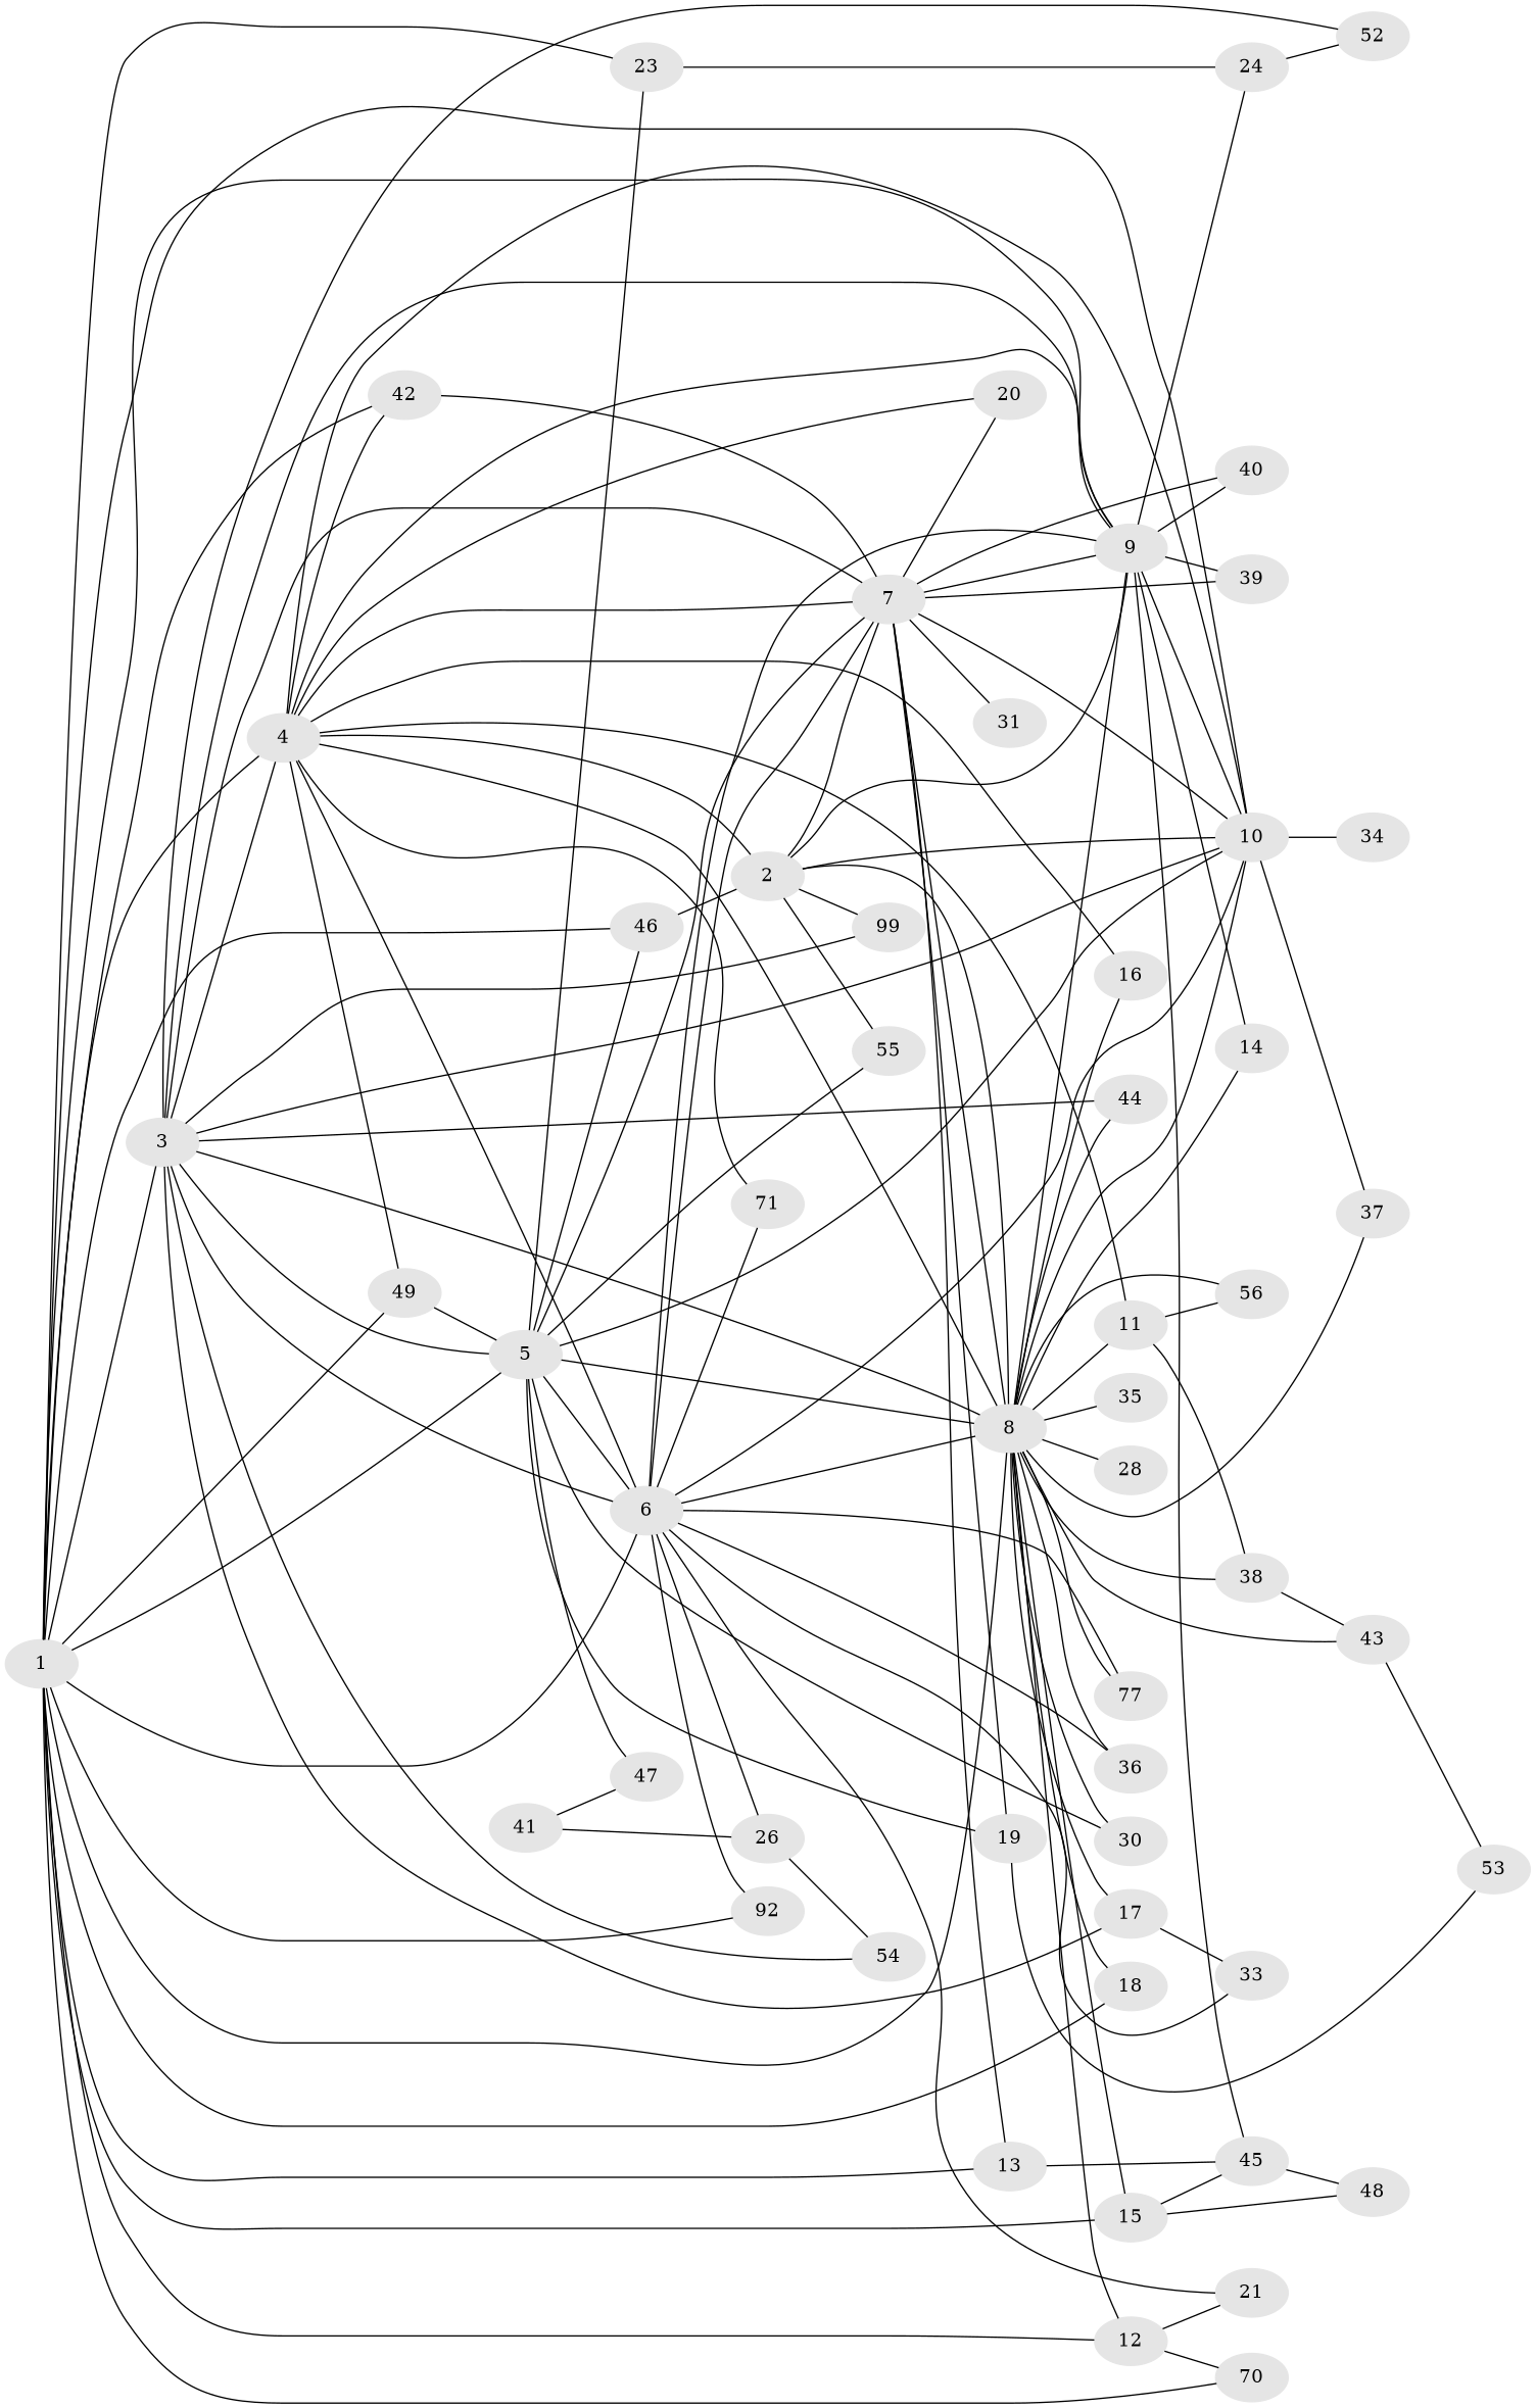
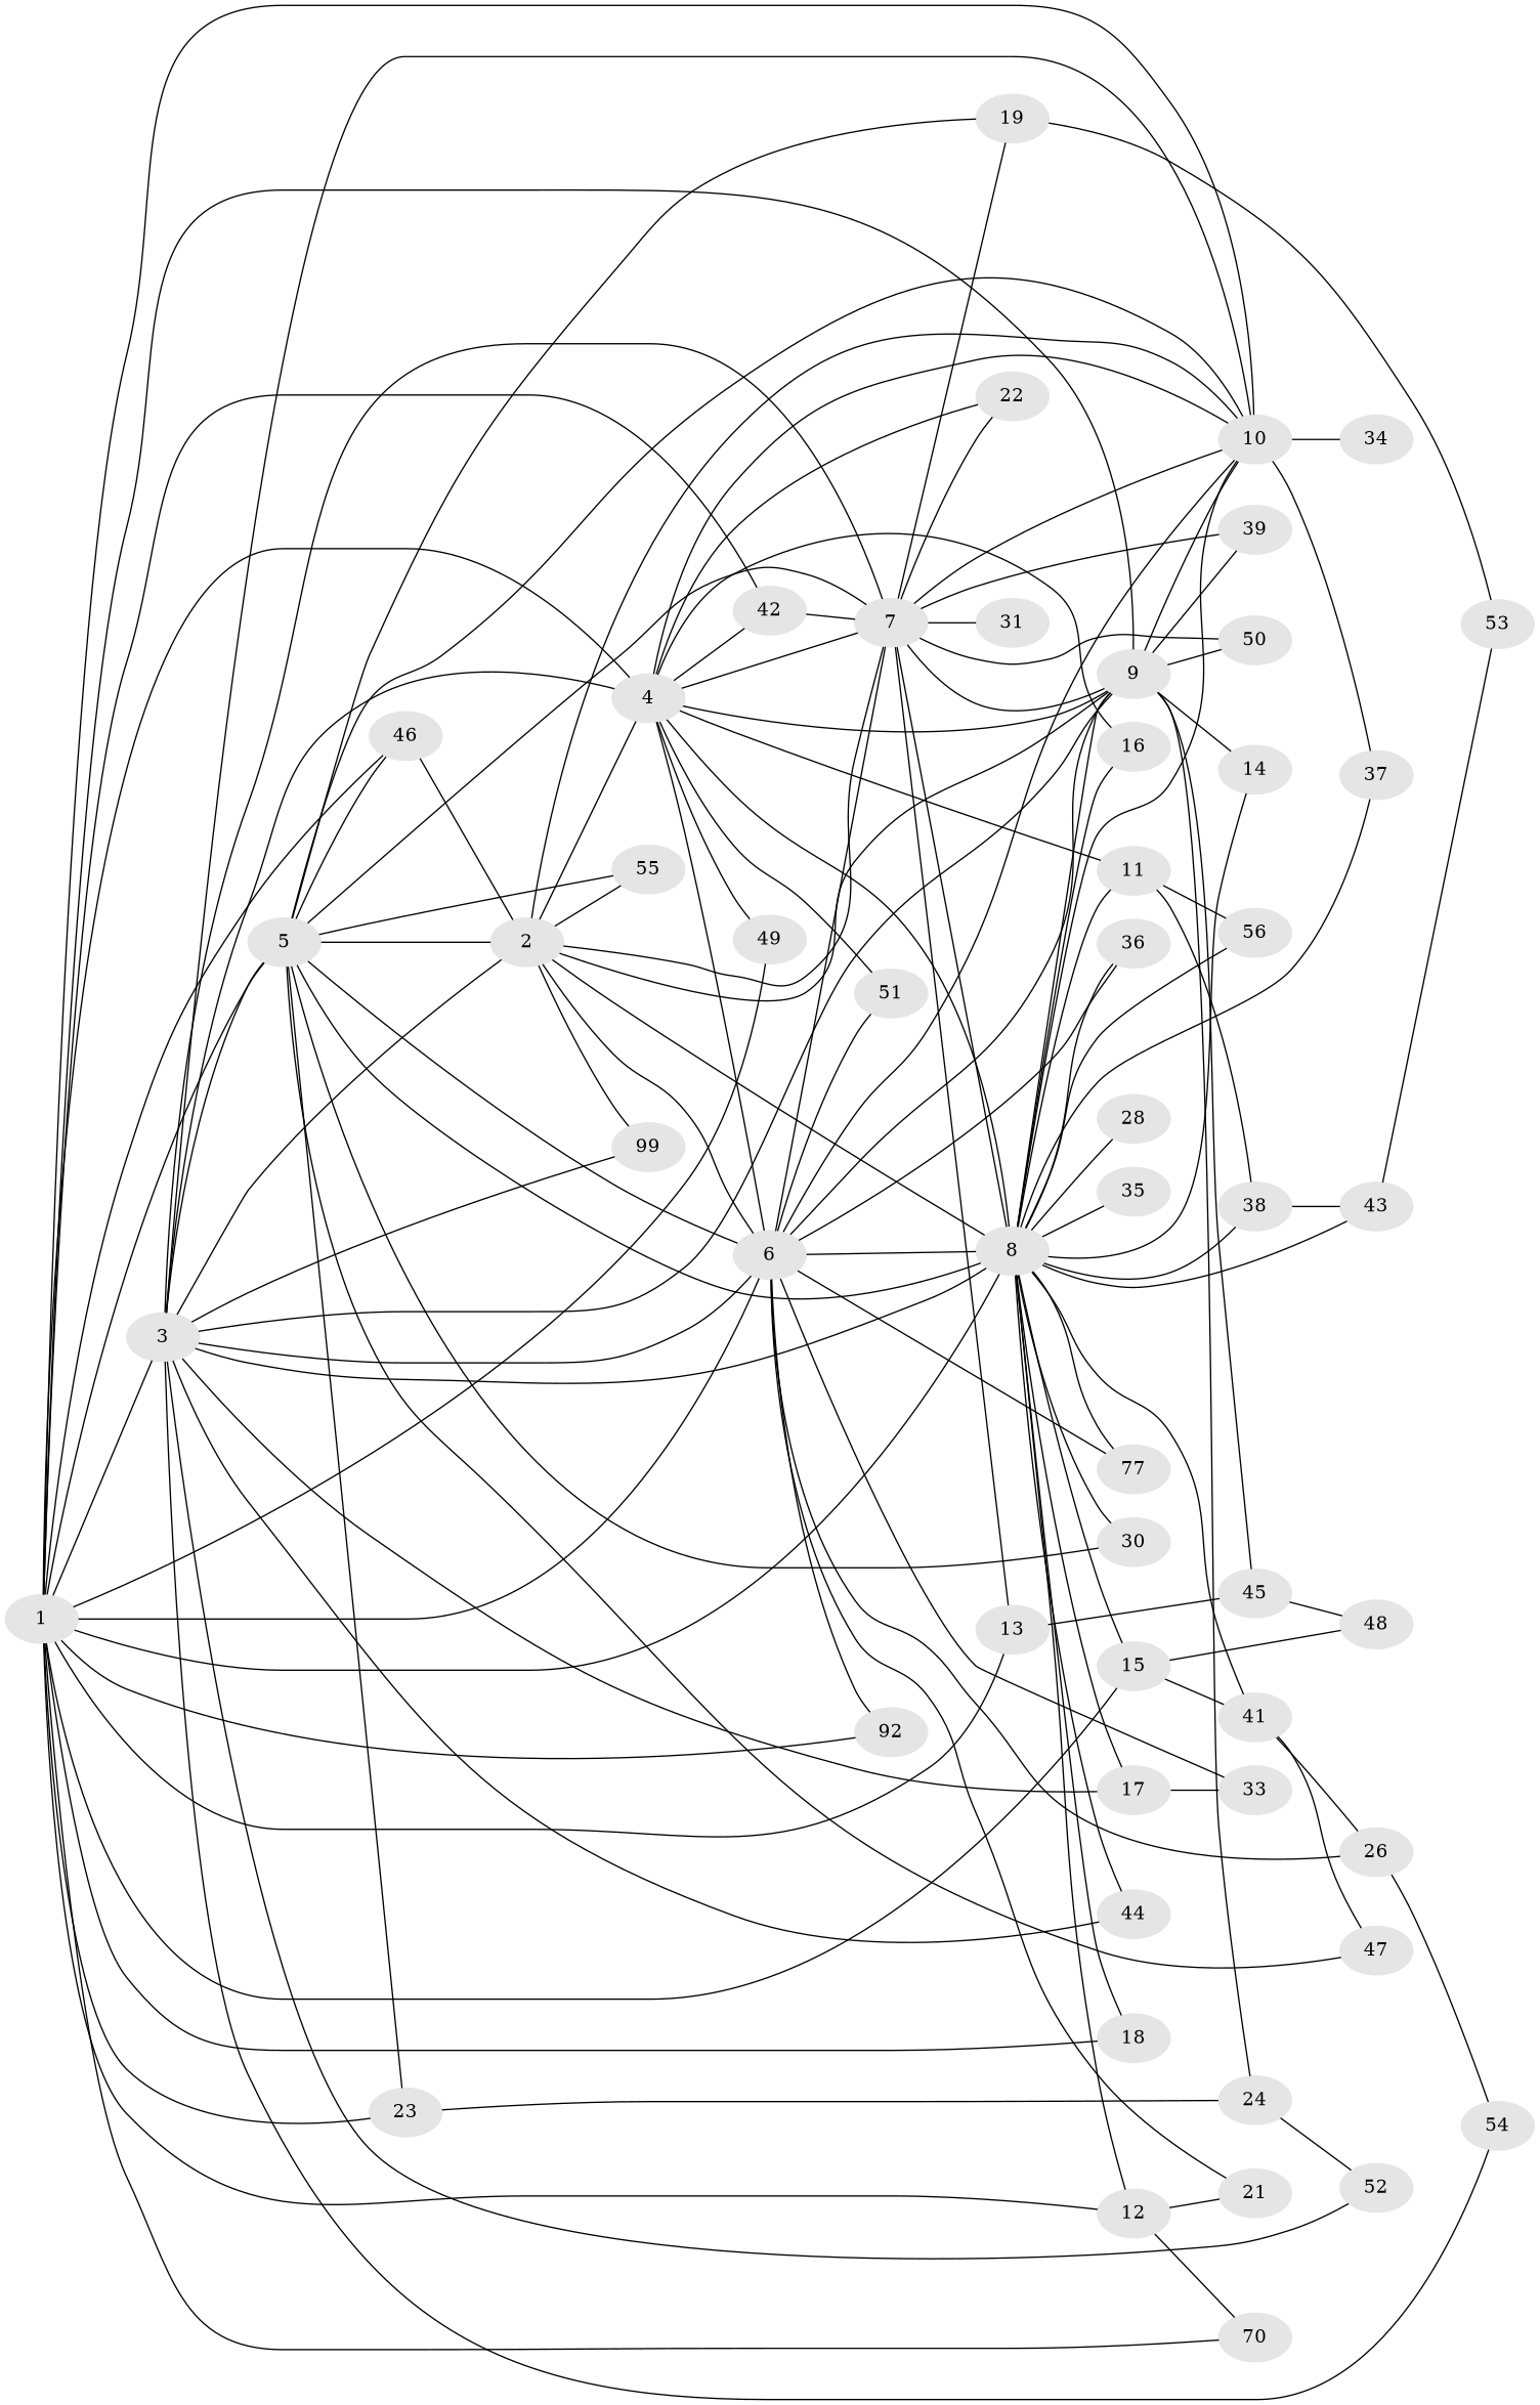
  graph {
    rankdir=LR
    node [color=gray90 style=filled]
    1
    3
    4
    5
    6
    8
    9
    10
    12
    13
    15
    18
    23
    n14 [label=92]
    n15 [label=70]
    42
    46
    49
    2
    7
    n21 [label=99]
    55
    17
    44
    52
    54
    11
    16
-   22 [label=20]
-   51 [label=71]
+   22
+   51
    19
    30
    47
    21
    26
    n36 [label=77]
    33
    36
    31
    39
-   50 [label=40]
+   50
    28
    14
    35
    37
    38
    41
    43
    56
    24
    45
    34
    48
    53
    1 -- 3
    1 -- 4
    1 -- 5
    1 -- 6
    1 -- 8
    1 -- 9
    1 -- 10
    1 -- 12
    1 -- 13
    1 -- 15
    1 -- 18
    1 -- 23
    1 -- n14
    1 -- n15
    1 -- 42
    1 -- 46
    1 -- 49
    3 -- 4
    3 -- 5
    3 -- 6
    3 -- 8
    3 -- 9
    3 -- 10
    3 -- 7
    3 -- n21
    3 -- 17
    3 -- 44
    3 -- 52
    3 -- 54
    4 -- 6
    4 -- 8
    4 -- 9
    4 -- 10
    4 -- 42
    4 -- 49
    4 -- 7
    4 -- 11
    4 -- 16
    4 -- 22
    4 -- 51
    5 -- 6
    5 -- 8
    5 -- 10
    5 -- 23
    5 -- 46
    5 -- 7
    5 -- 55
    5 -- 19
    5 -- 30
    5 -- 47
    6 -- 8
    6 -- 9
    6 -- 10
    6 -- n14
    6 -- 7
    6 -- 51
    6 -- 21
    6 -- 26
    6 -- n36
    6 -- 33
    6 -- 36
    8 -- 9
    8 -- 10
    8 -- 12
    8 -- 15
    8 -- 18
    8 -- 17
    8 -- 44
    8 -- 11
    8 -- 16
    8 -- 30
    8 -- n36
    8 -- 36
    8 -- 28
    8 -- 14
    8 -- 35
    8 -- 37
    8 -- 38
+   8 -- 41
    8 -- 43
    8 -- 56
    9 -- 10
    9 -- 39
    9 -- 50
    9 -- 14
    9 -- 24
    9 -- 45
    10 -- 37
    10 -- 34
    12 -- n15
    12 -- 21
    13 -- 45
-   15 -- 45
+   15 -- 41
    15 -- 48
    23 -- 24
    42 -- 7
    46 -- 2
+   2 -- 3
    2 -- 4
-   49 -- 5
+   2 -- 5
+   2 -- 6
    2 -- 8
    2 -- 9
    2 -- 10
    2 -- 7
    2 -- n21
    2 -- 55
    7 -- 8
    7 -- 9
    7 -- 10
    7 -- 13
    7 -- 22
    7 -- 19
    7 -- 31
    7 -- 39
    7 -- 50
    17 -- 33
    11 -- 38
    11 -- 56
    19 -- 53
    26 -- 54
    38 -- 43
    41 -- 47
    41 -- 26
    43 -- 53
    24 -- 52
    45 -- 48
  }
